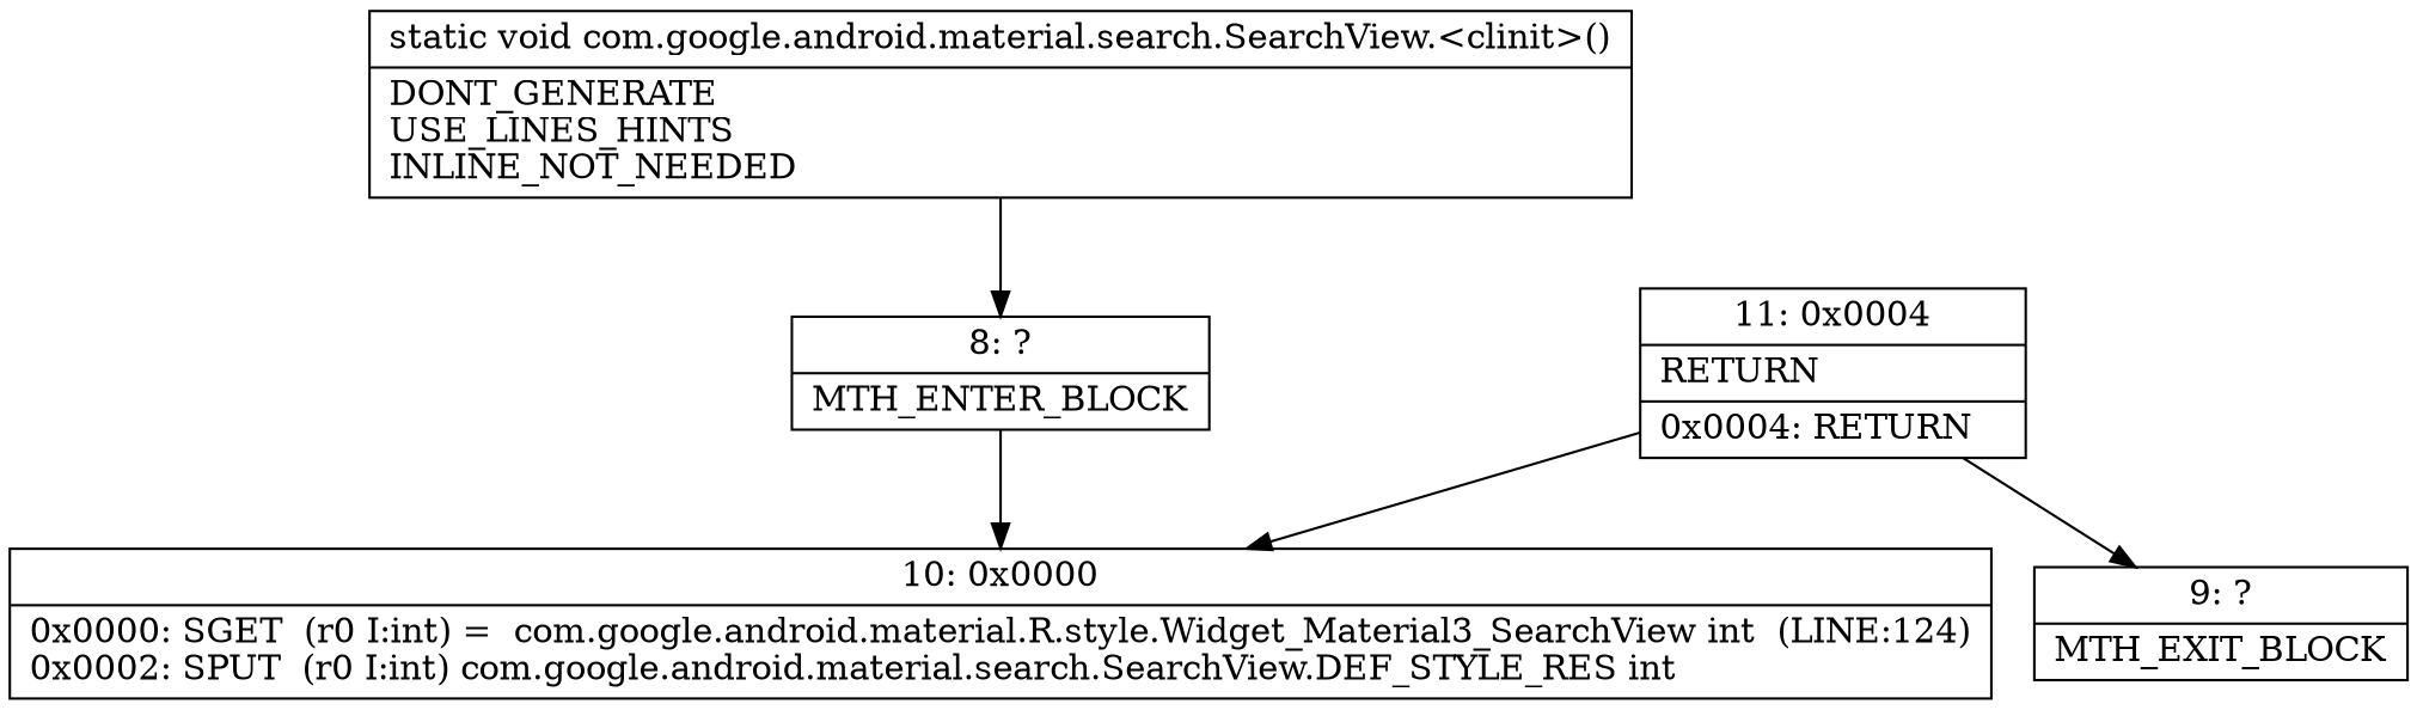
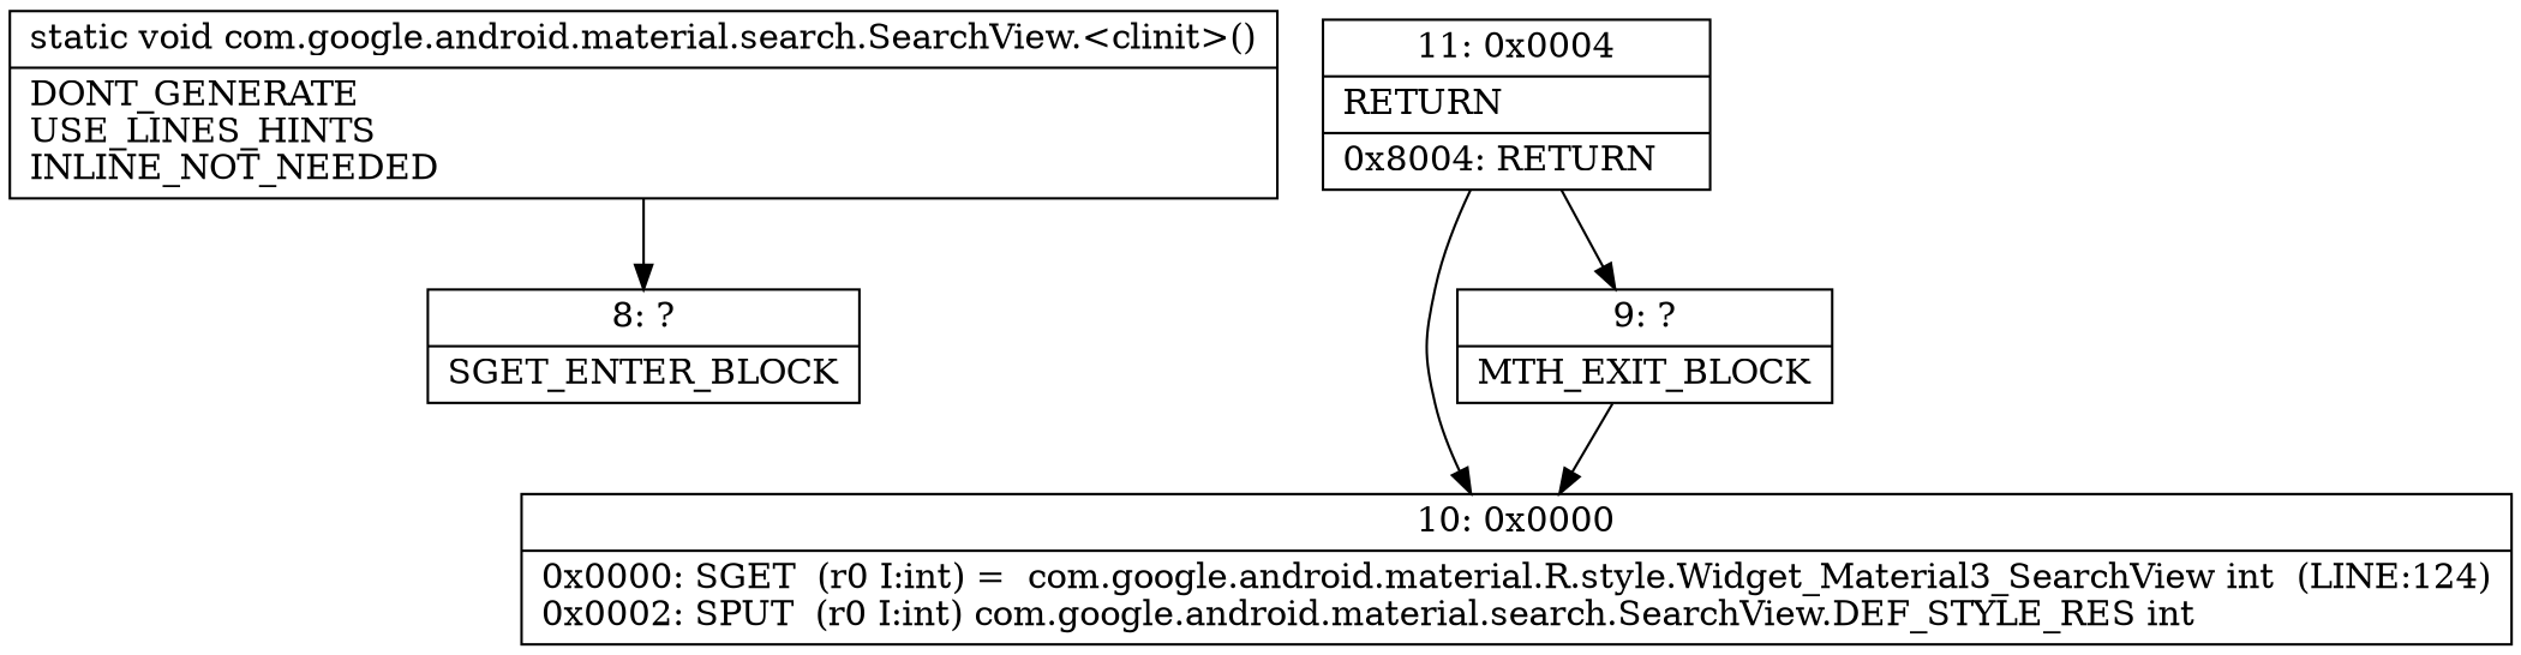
  digraph {
    node [shape=record]
-   n1 [label="{8\:\ ?|MTH_ENTER_BLOCK\l}"]
+   n1 [label="{8\:\ ?|SGET_ENTER_BLOCK\l}"]
    n2 [label="{10\:\ 0x0000|0x0000: SGET  (r0 I:int) =  com.google.android.material.R.style.Widget_Material3_SearchView int  (LINE:124)\l0x0002: SPUT  (r0 I:int) com.google.android.material.search.SearchView.DEF_STYLE_RES int \l}"]
-   n3 [label="{11\:\ 0x0004|RETURN\l|0x0004: RETURN   \l}"]
+   n3 [label="{11\:\ 0x0004|RETURN\l|0x8004: RETURN   \l}"]
    n4 [label="{9\:\ ?|MTH_EXIT_BLOCK\l}"]
    n5 [label="{static void com.google.android.material.search.SearchView.\<clinit\>()  | DONT_GENERATE\lUSE_LINES_HINTS\lINLINE_NOT_NEEDED\l}"]
-   n1 -> n2
+   n4 -> n2
    n3 -> n2
    n3 -> n4
    n5 -> n1
  }
